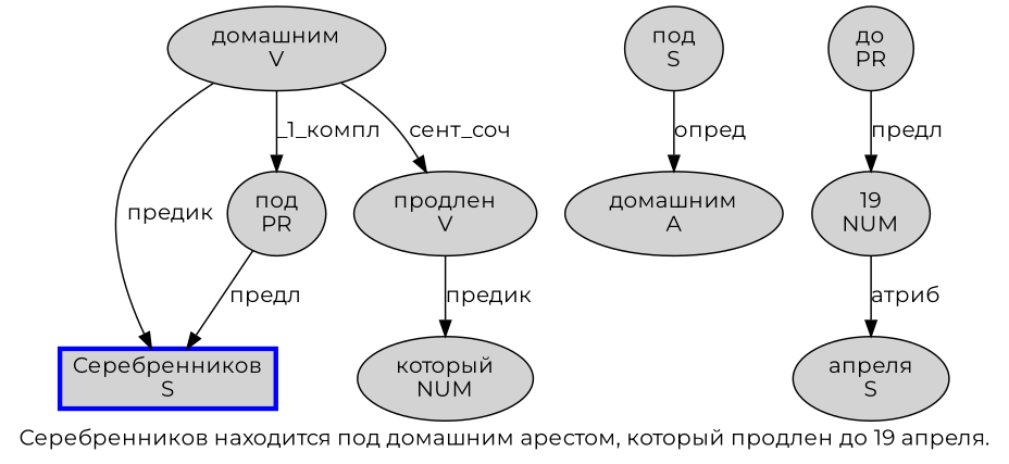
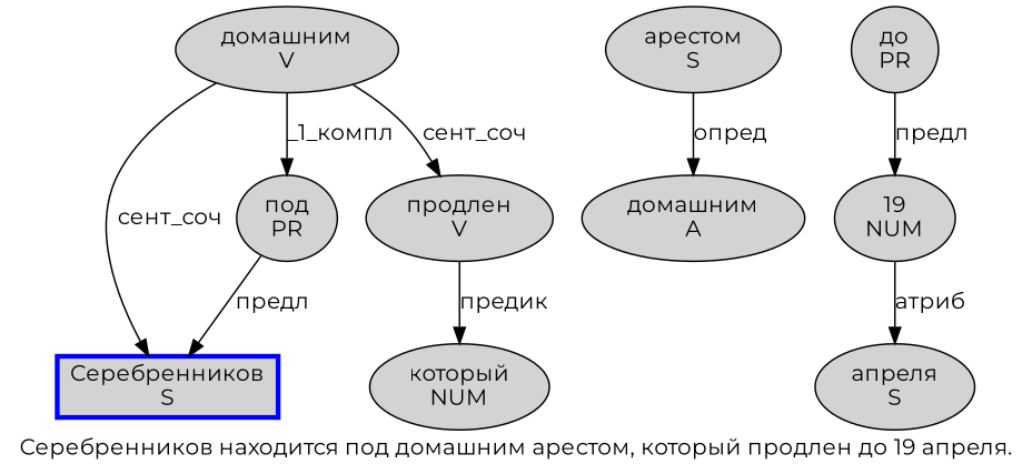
  digraph {
    fontname=Montserrat
    label="Серебренников находится под домашним арестом, который продлен до 19 апреля."
    node [fillcolor=lightgray fontname=Montserrat penwidth=1 shape=ellipse style=filled]
    edge [fontname=Montserrat]
    n1 [color=blue label="Серебренников\nS" penwidth=3 shape=box]
    n2 [label="домашним\nV"]
    n3 [label="под\nPR"]
    n4 [label="продлен\nV"]
    n5 [label="который\nNUM"]
-   n6 [label="под\nS"]
+   n6 [label="арестом\nS"]
    n7 [label="домашним\nA"]
    n8 [label="до\nPR"]
    n9 [label="19\nNUM"]
    n10 [label="апреля\nS"]
-   n2 -> n1 [label="предик"]
+   n2 -> n1 [label="сент_соч"]
    n2 -> n3 [label="_1_компл"]
    n2 -> n4 [label="сент_соч"]
    n3 -> n1 [label="предл"]
    n4 -> n5 [label="предик"]
    n6 -> n7 [label="опред"]
    n8 -> n9 [label="предл"]
    n9 -> n10 [label="атриб"]
  }
